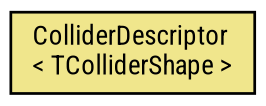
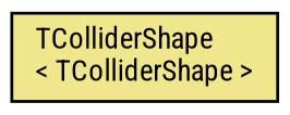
  digraph {
    rankdir=LR
    fontname="Roboto Condensed"
-   n1 [color=black fillcolor=khaki fontname="Roboto Condensed" fontsize=10 height=0.2 label="ColliderDescriptor\l\< TColliderShape \>" shape=record style=filled width=0.4]
+   n1 [color=black fillcolor=khaki fontname="Roboto Condensed" fontsize=10 height=0.2 label="TColliderShape\l\< TColliderShape \>" shape=record style=filled width=0.4]
  }
